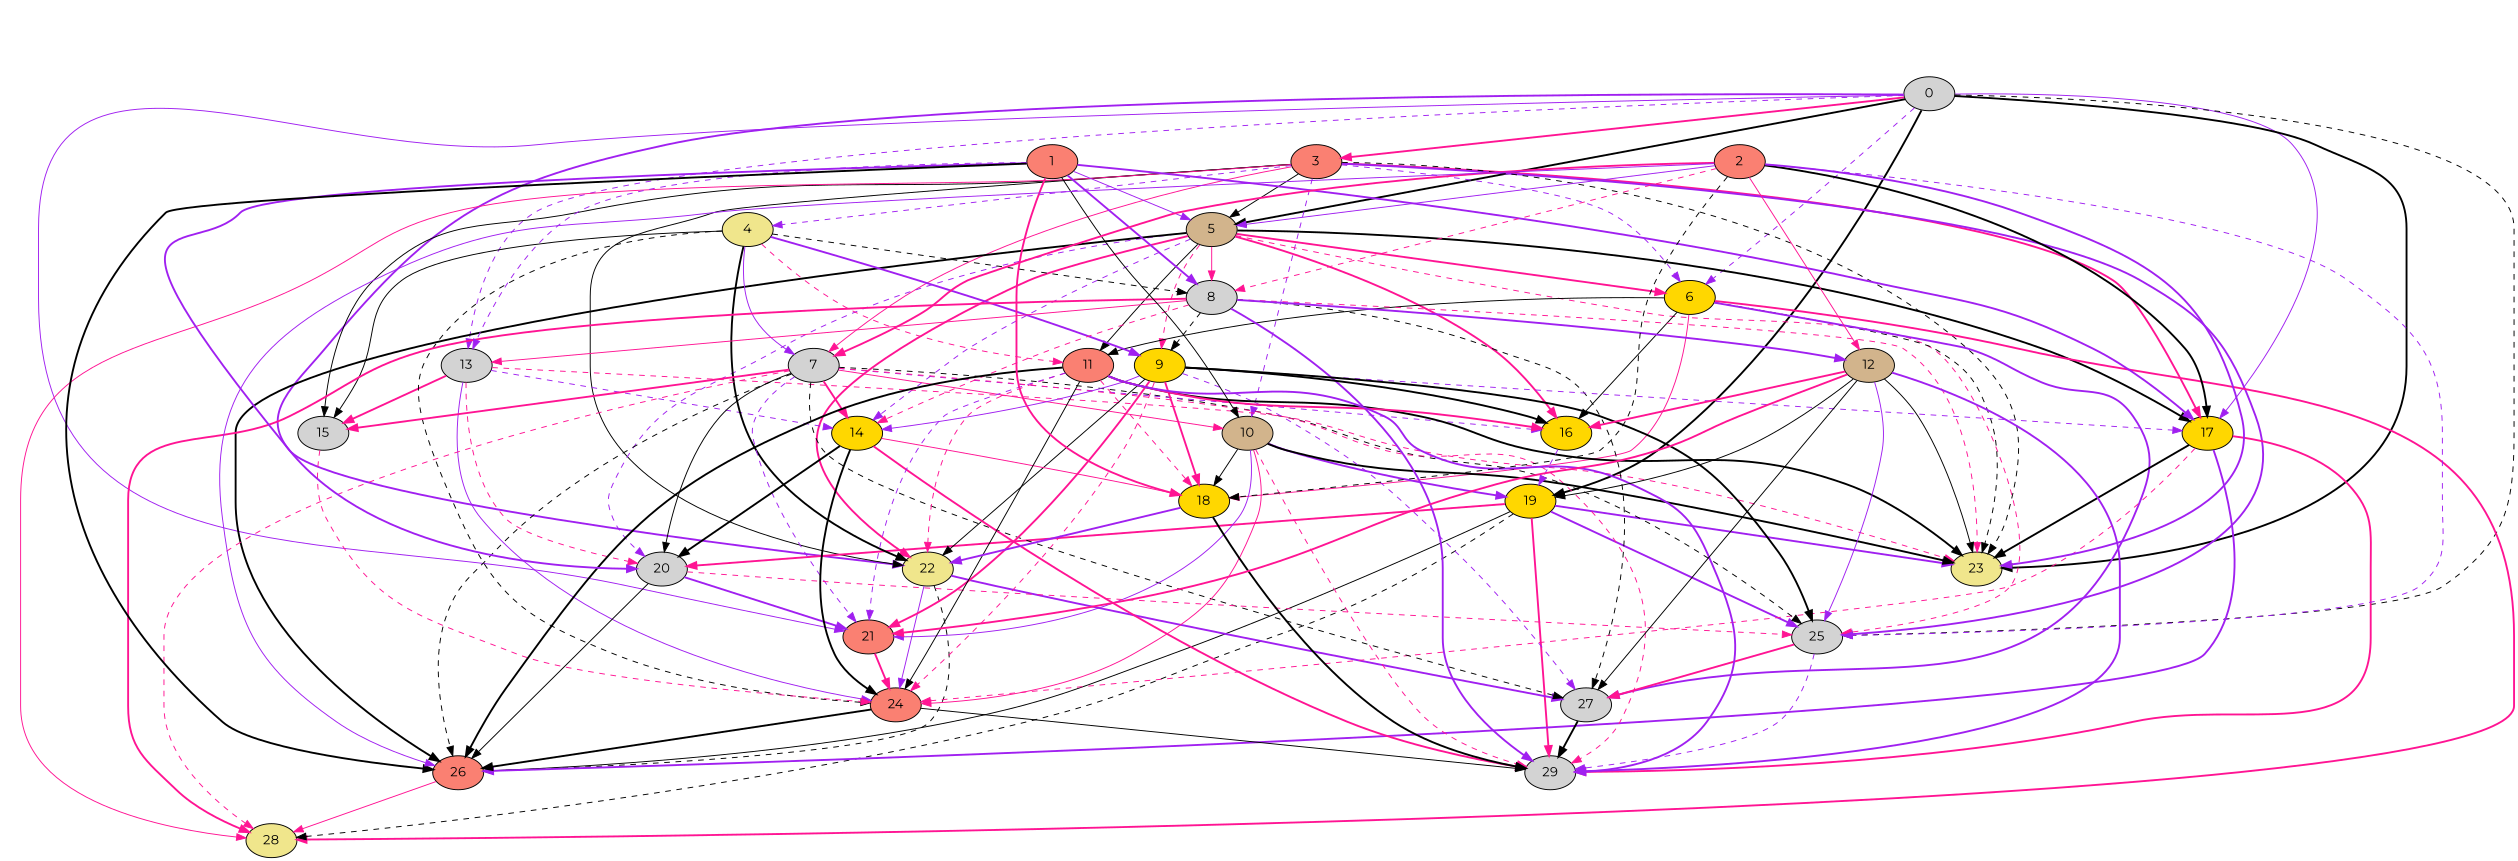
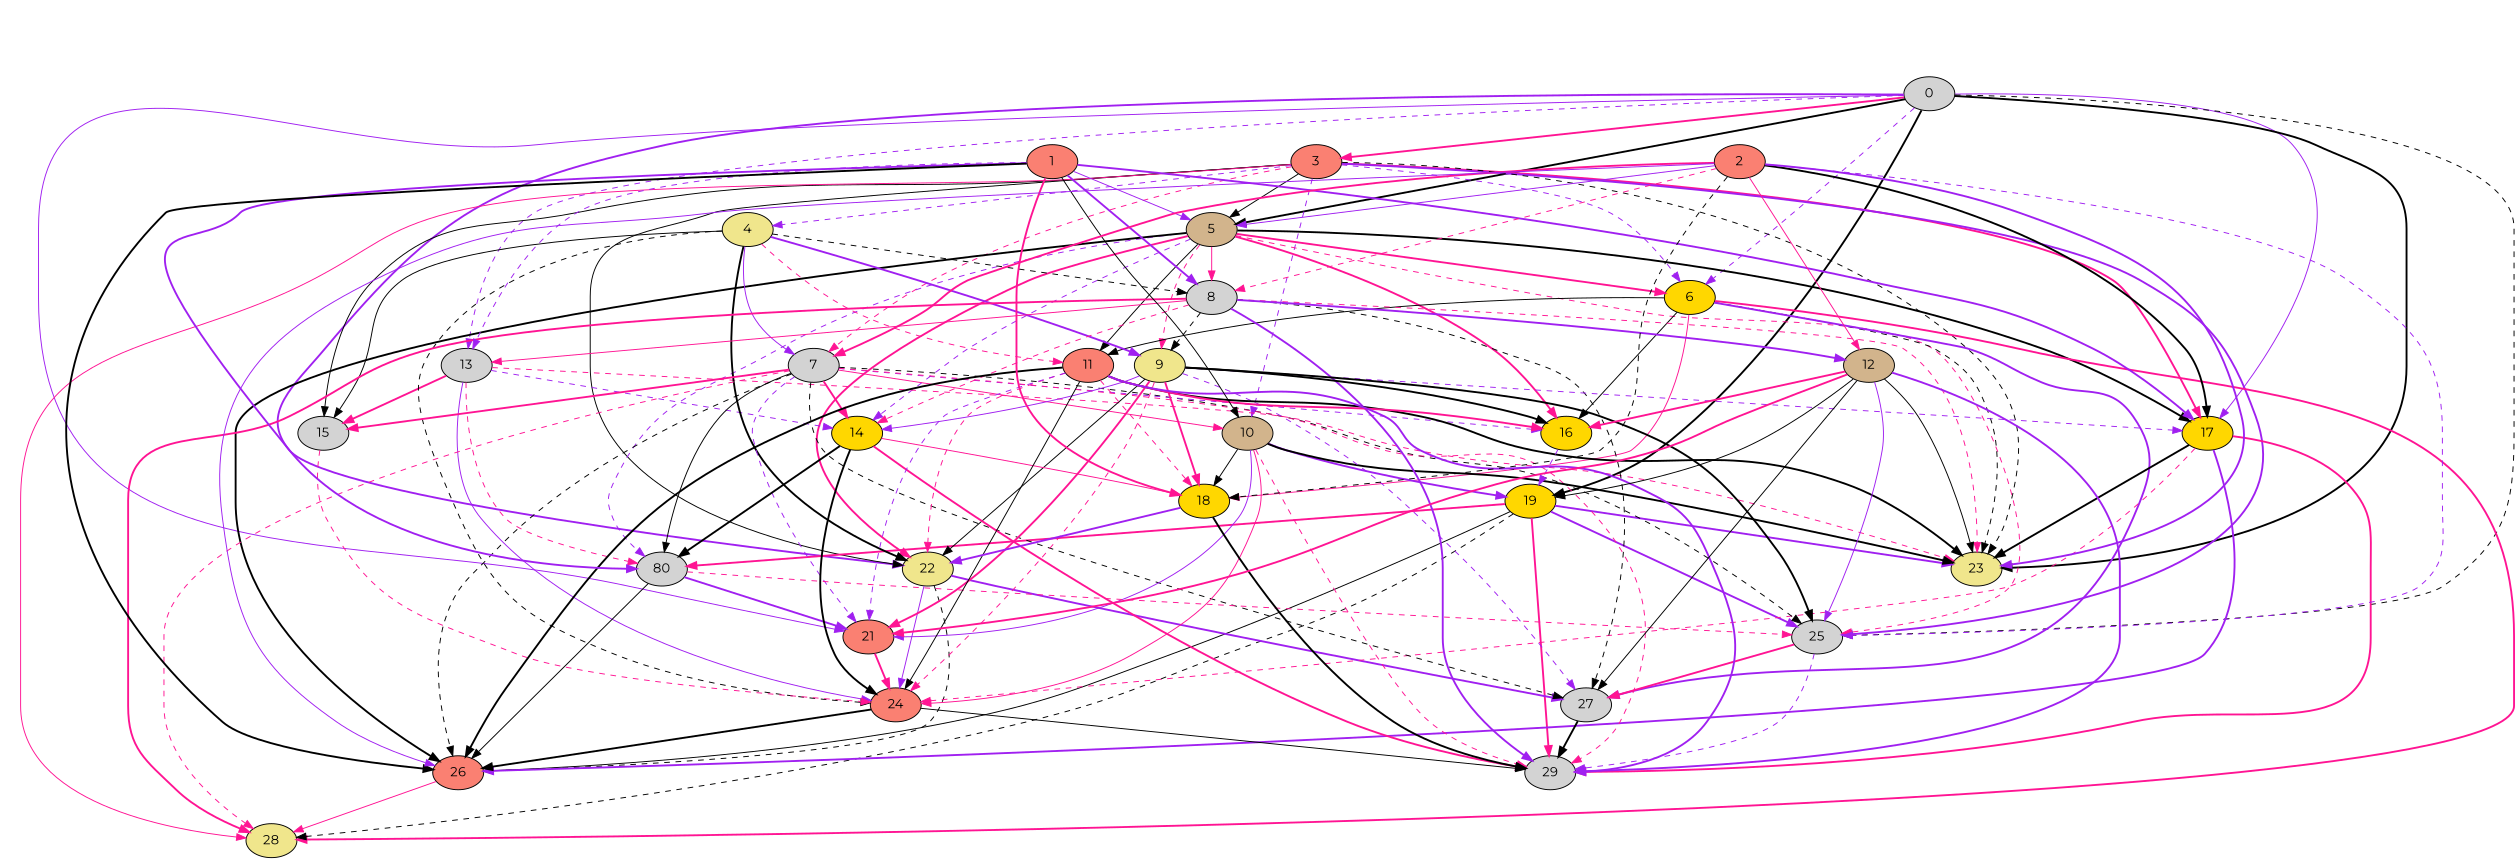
  digraph {
    "Duplicate states"=0
    GraphType=Random
    "Max states in OPEN"=0
    Modes="120000ms; topo-ordered tasks, ; Pruning: task equivalence, fixed order ready list, ; F-value: ; Optimisation: best schedule length (SL) optimisation on equal, "
    NumberOfTasks=30
    "Pruned using list schedule length"=2635255
    "States removed from OPEN"=0
    TargetSystem="Homogeneous-2"
    "Time to schedule (ms)"=3493
    "Total idle time"=253
    "Total schedule length"=4499
    "Total sequential time"=8613
    "Total states created"=5665900
    fontname=Montserrat
    node [Processor=1 "Start time"=0 Weight=294 fillcolor=lightgrey fontname=Montserrat style=filled]
    edge [Weight=4 color=deeppink fontname=Montserrat style=bold]
    0 ["Finish time"=391 Processor=0 Weight=391]
    3 ["Finish time"=880 Processor=0 "Start time"=391 Weight=489 fillcolor=salmon]
    5 ["Finish time"=1320 Processor=0 "Start time"=880 Weight=440 fillcolor=tan]
    13 ["Finish time"=2309 "Start time"=2015]
    6 ["Finish time"=1819 "Start time"=1525 fillcolor=gold]
    19 ["Finish time"=3129 Processor=0 "Start time"=2787 Weight=342 fillcolor=gold]
    22 ["Finish time"=3618 Processor=0 "Start time"=3129 Weight=489 fillcolor=khaki]
    21 ["Finish time"=3583 "Start time"=3289 fillcolor=salmon]
    17 ["Finish time"=2799 "Start time"=2603 Weight=196 fillcolor=gold]
    25 ["Finish time"=4024 "Start time"=3730]
    23 ["Finish time"=3730 "Start time"=3583 Weight=147 fillcolor=khaki]
    4 ["Finish time"=1231 "Start time"=889 Weight=342 fillcolor=khaki]
    7 ["Finish time"=1525 "Start time"=1231]
    10 ["Finish time"=2347 Processor=0 "Start time"=2249 Weight=98 fillcolor=tan]
    15 ["Finish time"=3191 "Start time"=3044 Weight=147]
    28 ["Finish time"=4499 Processor=0 "Start time"=4108 Weight=391 fillcolor=khaki]
    8 ["Finish time"=1662 Processor=0 "Start time"=1320 Weight=342]
-   20 ["Finish time"=3289 "Start time"=3191 Weight=98]
+   20 ["Finish time"=3289 "Start time"=3191 Weight=98 label=80]
    26 ["Finish time"=4108 Processor=0 "Start time"=3912 Weight=196 fillcolor=salmon]
-   9 ["Finish time"=2151 Processor=0 "Start time"=1662 Weight=489 fillcolor=gold]
+   9 ["Finish time"=2151 Processor=0 "Start time"=1662 Weight=489 fillcolor=khaki]
    14 ["Finish time"=2787 Processor=0 "Start time"=2347 Weight=440 fillcolor=gold]
    11 ["Finish time"=2249 Processor=0 "Start time"=2151 Weight=98 fillcolor=salmon]
    16 ["Finish time"=2603 "Start time"=2309 fillcolor=gold]
    24 ["Finish time"=3912 Processor=0 "Start time"=3618 fillcolor=salmon]
    18 ["Finish time"=3044 "Start time"=2799 Weight=245 fillcolor=gold]
    27 ["Finish time"=4269 "Start time"=4024 Weight=245]
    29 ["Finish time"=4367 "Start time"=4269 Weight=98]
    12 ["Finish time"=2015 "Start time"=1819 Weight=196 fillcolor=tan]
    1 ["Finish time"=636 "Start time"=294 Weight=342 fillcolor=salmon]
    2 ["Finish time"=294 fillcolor=salmon]
    0 -> 3
    0 -> 5 [Weight=8 color=black]
    0 -> 13 [Weight=5 color=purple style=dashed]
    0 -> 6 [Weight=5 color=purple style=dashed]
    0 -> 19 [Weight=9 color=black]
    0 -> 22 [Weight=2 color=purple]
    0 -> 21 [Weight=3 color=purple style=solid]
    0 -> 17 [Weight=8 color=purple style=solid]
    0 -> 25 [Weight=5 color=black style=dashed]
    0 -> 23 [Weight=6 color=black]
    3 -> 5 [Weight=8 color=black style=solid]
    3 -> 6 [Weight=8 color=purple style=dashed]
    3 -> 22 [Weight=5 color=black style=solid]
    3 -> 17 [Weight=5]
    3 -> 25 [Weight=2 color=purple]
    3 -> 23 [Weight=5 color=black style=dashed]
    3 -> 4 [Weight=9 color=purple style=dashed]
-   3 -> 7 [style=solid]
+   3 -> 7 [style=dashed]
    3 -> 10 [Weight=9 color=purple style=dashed]
    3 -> 15 [Weight=7 color=black style=solid]
    3 -> 28 [Weight=8 style=solid]
    5 -> 6 [Weight=7]
    5 -> 22 [Weight=10]
    5 -> 17 [Weight=2 color=black]
    5 -> 25 [Weight=3 style=dashed]
    5 -> 8 [Weight=2 style=solid]
    5 -> 20 [Weight=9 color=purple style=dashed]
    5 -> 26 [Weight=9 color=black]
    5 -> 9 [Weight=3 style=dashed]
    5 -> 14 [Weight=8 color=purple style=dashed]
    5 -> 11 [Weight=6 color=black style=solid]
    5 -> 16 [Weight=5]
    13 -> 23 [Weight=3 style=dashed]
    13 -> 15 [Weight=6]
    13 -> 20 [Weight=7 style=dashed]
    13 -> 14 [color=purple style=dashed]
    13 -> 24 [Weight=9 color=purple style=solid]
    6 -> 23 [Weight=7 color=black style=dashed]
    6 -> 28 [Weight=6]
    6 -> 11 [Weight=3 color=black style=solid]
    6 -> 16 [color=black style=solid]
    6 -> 18 [Weight=6 style=solid]
    6 -> 27 [Weight=7 color=purple]
    19 -> 25 [Weight=9 color=purple]
    19 -> 23 [Weight=6 color=purple]
    19 -> 28 [color=black style=dashed]
    19 -> 20 [Weight=6]
    19 -> 26 [Weight=5 color=black style=solid]
    19 -> 29 [Weight=7]
    22 -> 26 [color=black style=dashed]
    22 -> 24 [Weight=7 color=purple style=solid]
    22 -> 27 [Weight=6 color=purple]
    21 -> 24 [Weight=6]
    17 -> 23 [Weight=10 color=black]
    17 -> 26 [Weight=7 color=purple]
    17 -> 24 [Weight=10 style=dashed]
    17 -> 29
    25 -> 27
    25 -> 29 [Weight=2 color=purple style=dashed]
    4 -> 22 [Weight=10 color=black]
    4 -> 7 [Weight=3 color=purple style=solid]
    4 -> 15 [color=black style=solid]
    4 -> 8 [color=black style=dashed]
    4 -> 9 [Weight=3 color=purple]
    4 -> 11 [Weight=10 style=dashed]
    4 -> 24 [Weight=10 color=black style=dashed]
    7 -> 21 [Weight=3 color=purple style=dashed]
    7 -> 25 [Weight=9 color=black style=dashed]
    7 -> 10 [style=solid]
    7 -> 15 [Weight=3]
    7 -> 28 [Weight=7 style=dashed]
    7 -> 20 [Weight=7 color=black style=solid]
    7 -> 26 [Weight=3 color=black style=dashed]
    7 -> 14 [Weight=7]
    7 -> 16 [Weight=5 color=purple style=dashed]
    7 -> 27 [Weight=6 color=black style=dashed]
    7 -> 29 [Weight=3 style=dashed]
    10 -> 19 [Weight=2 color=purple]
    10 -> 21 [Weight=10 color=purple style=solid]
    10 -> 23 [Weight=2 color=black]
    10 -> 24 [style=solid]
    10 -> 18 [Weight=8 color=black style=solid]
    10 -> 29 [Weight=7 style=dashed]
    15 -> 24 [Weight=6 style=dashed]
    8 -> 13 [style=solid]
    8 -> 23 [Weight=8 style=dashed]
    8 -> 28 [Weight=5]
    8 -> 9 [color=black style=dashed]
    8 -> 14 [Weight=6 style=dashed]
    8 -> 27 [Weight=2 color=black style=dashed]
    8 -> 29 [Weight=8 color=purple]
    8 -> 12 [color=purple]
    20 -> 21 [Weight=6 color=purple]
    20 -> 25 [Weight=8 style=dashed]
    20 -> 26 [Weight=9 color=black style=solid]
    26 -> 28 [Weight=3 style=solid]
    9 -> 22 [Weight=7 color=black style=solid]
    9 -> 21
    9 -> 17 [Weight=10 color=purple style=dashed]
    9 -> 25 [color=black]
    9 -> 14 [Weight=6 color=purple style=solid]
    9 -> 16 [Weight=3 color=black]
    9 -> 24 [Weight=5 style=dashed]
    9 -> 18 [Weight=2]
    9 -> 27 [Weight=8 color=purple style=dashed]
    14 -> 20 [Weight=7 color=black]
    14 -> 24 [Weight=6 color=black]
    14 -> 18 [Weight=3 style=solid]
    14 -> 29 [Weight=6]
    11 -> 22 [Weight=8 style=dashed]
    11 -> 21 [color=purple style=dashed]
    11 -> 23 [Weight=8 color=black]
    11 -> 26 [color=black]
    11 -> 16 [Weight=5]
    11 -> 24 [Weight=8 color=black style=solid]
    11 -> 18 [style=dashed]
    11 -> 29 [Weight=8 color=purple]
    16 -> 19 [Weight=8 color=purple style=dashed]
    24 -> 26 [Weight=7 color=black]
    24 -> 29 [color=black style=solid]
    18 -> 22 [Weight=9 color=purple]
    18 -> 29 [Weight=7 color=black]
    27 -> 29 [Weight=3 color=black]
    12 -> 19 [Weight=10 color=black style=solid]
    12 -> 21 [Weight=2]
    12 -> 25 [Weight=8 color=purple style=solid]
    12 -> 23 [Weight=2 color=black style=solid]
    12 -> 16 [Weight=10]
    12 -> 27 [Weight=8 color=black style=solid]
    12 -> 29 [Weight=9 color=purple]
    1 -> 5 [color=purple style=solid]
    1 -> 13 [Weight=6 color=purple style=dashed]
    1 -> 17 [Weight=8 color=purple]
    1 -> 10 [Weight=5 color=black style=solid]
    1 -> 8 [color=purple]
    1 -> 20 [Weight=8 color=purple]
    1 -> 26 [Weight=7 color=black]
    1 -> 18 [Weight=9]
    2 -> 5 [Weight=2 color=purple style=solid]
    2 -> 17 [Weight=7 color=black]
    2 -> 25 [color=purple style=dashed]
    2 -> 23 [color=purple]
    2 -> 7 [Weight=9]
    2 -> 8 [Weight=7 style=dashed]
    2 -> 26 [Weight=6 color=purple style=solid]
    2 -> 18 [color=black style=dashed]
    2 -> 12 [Weight=5 style=solid]
  }
